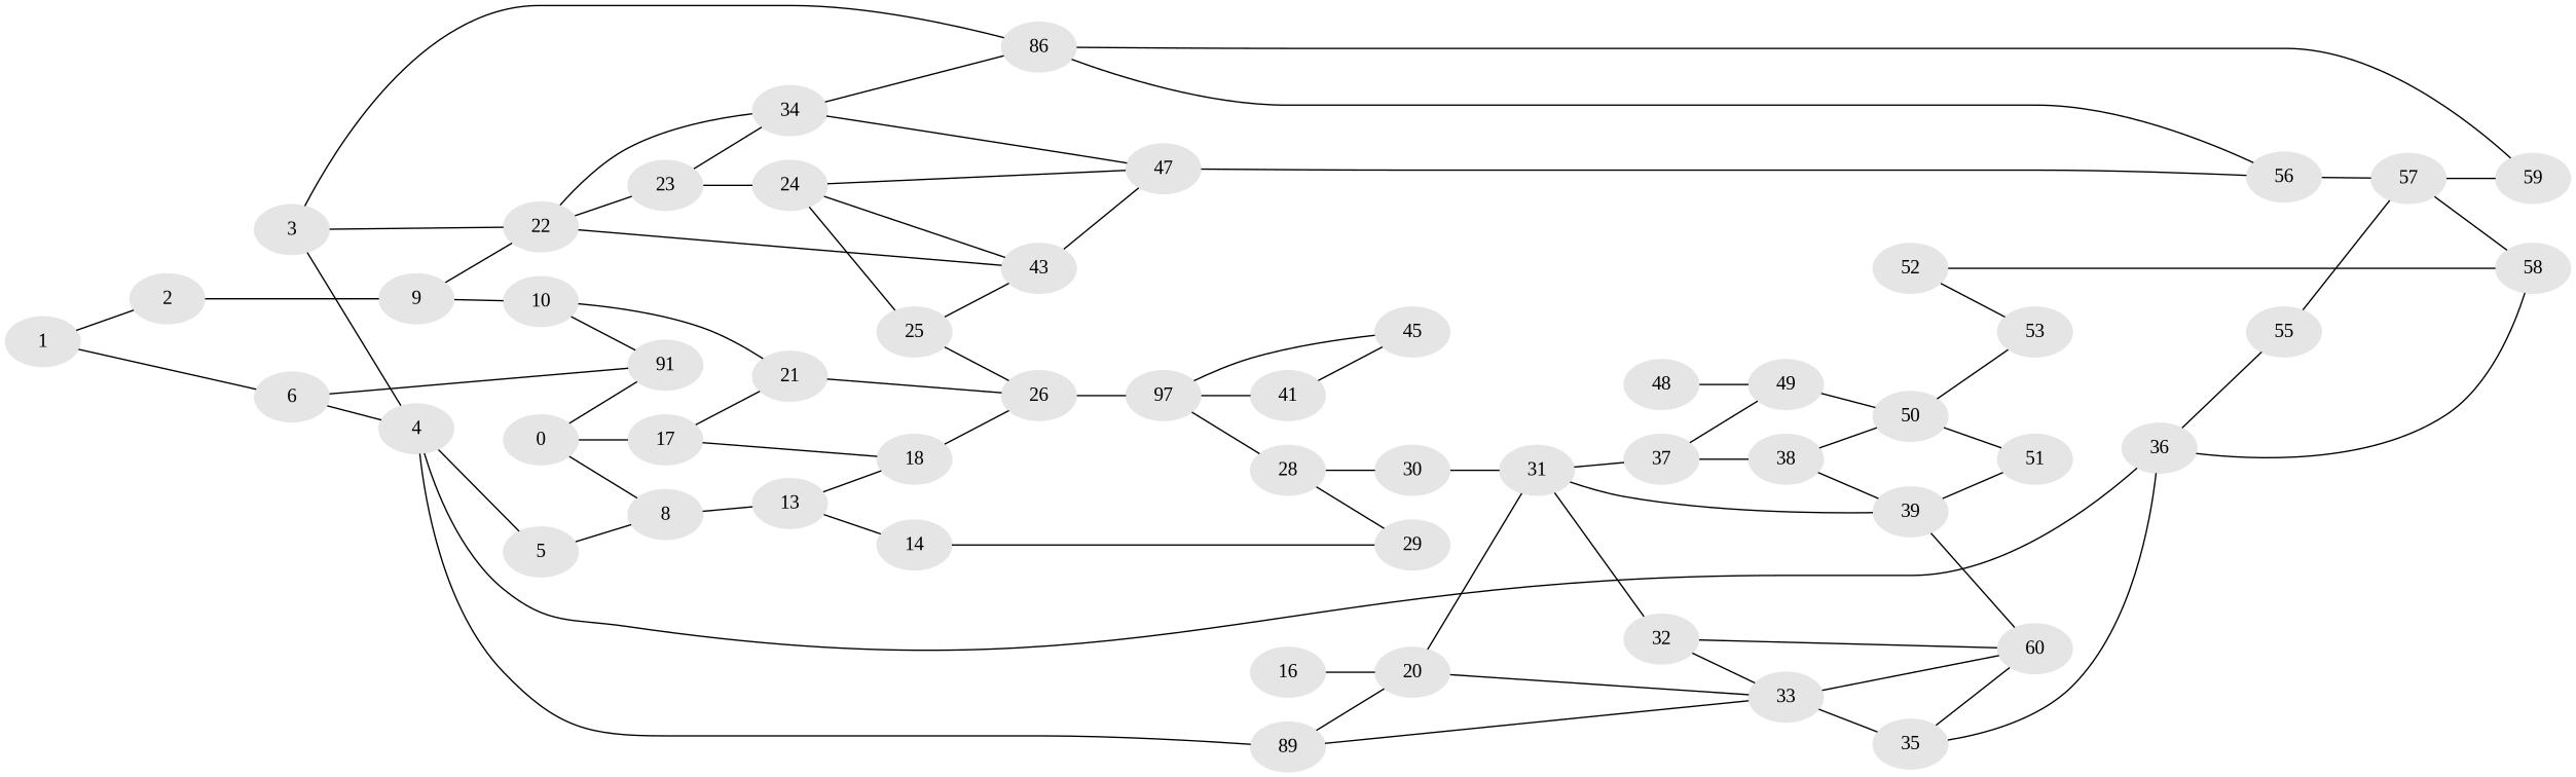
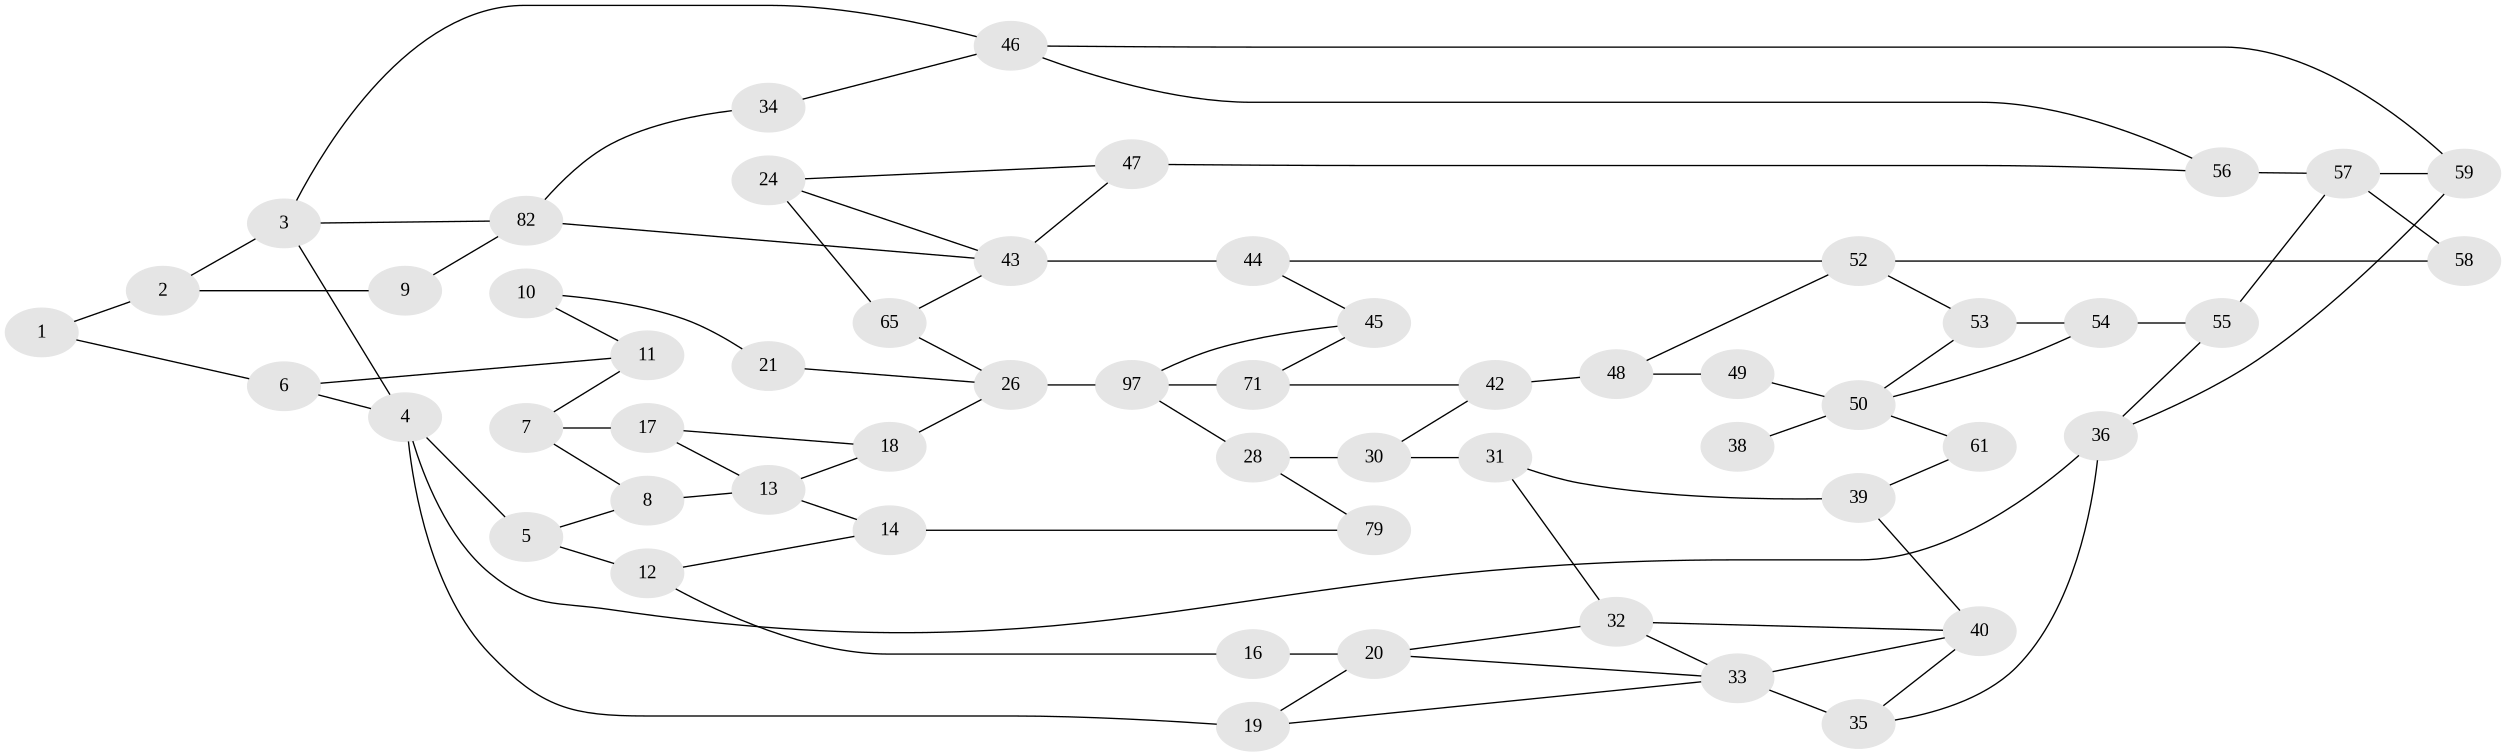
  graph {
    fontname="Liberation Serif"
    rankdir=LR
    node [color=gray90 fontname="Liberation Serif" style=filled]
    edge [fontname="Liberation Serif" weight=1.0]
    1
    2
    6
    3
    9
    4
-   11 [label=91]
-   22
-   46 [label=86]
+   11
+   22 [label=82]
+   46
    10
    5
-   19 [label=89]
+   19
    36
-   23
    34
    43
    59
    56
    8
+   12
    20
    33
    55
    13
    14
    16
-   7 [label=0]
+   7
    17
    21
    18
    26
-   29
+   29 [label=79]
    31
    32
-   37
    39
    n37 [label=97]
-   40 [label=60]
+   40
    35
    24
    47
-   25
+   25 [label=65]
+   44
    28
-   41
+   41 [label=71]
    45
    30
+   42
    48
    38
    49
-   51
+   51 [label=61]
    57
    50
    53
+   54
    52
    58
    1 -- 2
    1 -- 6
+   2 -- 3
    2 -- 9
    6 -- 4 [weight=3.0]
    6 -- 11 [weight=2.0]
    3 -- 4
    3 -- 22
    3 -- 46
    9 -- 22
-   9 -- 10
    4 -- 5
    4 -- 19
    4 -- 36
-   22 -- 23
    22 -- 34
    22 -- 43
    46 -- 59
    46 -- 56
    10 -- 11
    10 -- 21
    5 -- 8
+   5 -- 12 [weight=2.0]
    19 -- 20 [weight=2.0]
    19 -- 33
-   36 -- 58
+   36 -- 59
    36 -- 55
-   23 -- 34
-   23 -- 24 [weight=2.0]
    34 -- 46
-   34 -- 47
    43 -- 47
+   43 -- 44 [weight=2.0]
    56 -- 57 [weight=2.0]
    8 -- 13
+   12 -- 14
+   12 -- 16
    20 -- 33
-   20 -- 31
+   20 -- 32
    33 -- 40 [weight=2.0]
    33 -- 35
    55 -- 57
    13 -- 14
    13 -- 18
    14 -- 29
    16 -- 20 [weight=2.0]
    7 -- 11
    7 -- 8
    7 -- 17
-   17 -- 21
+   17 -- 13
    17 -- 18
    21 -- 26
    18 -- 26
    26 -- n37 [weight=2.0]
    31 -- 32
-   31 -- 37
    31 -- 39
    32 -- 33
    32 -- 40
-   37 -- 38
-   37 -- 49
    39 -- 40 [weight=2.0]
    39 -- 51
    n37 -- 28 [weight=2.0]
    n37 -- 41
    n37 -- 45
    35 -- 36
    35 -- 40
    24 -- 43
    24 -- 47
    24 -- 25
    47 -- 56
    25 -- 43
    25 -- 26
+   44 -- 45
+   44 -- 52 [weight=2.0]
    28 -- 29 [weight=2.0]
    28 -- 30 [weight=2.0]
    41 -- 45
+   41 -- 42
    30 -- 31 [weight=2.0]
+   30 -- 42
+   42 -- 48
    48 -- 49
-   38 -- 39
+   48 -- 52
    38 -- 50
    49 -- 50
    57 -- 59 [weight=2.0]
    57 -- 58
    50 -- 51 [weight=2.0]
    50 -- 53
+   50 -- 54
+   53 -- 54
+   54 -- 55
    52 -- 53
    52 -- 58 [weight=2.0]
  }
